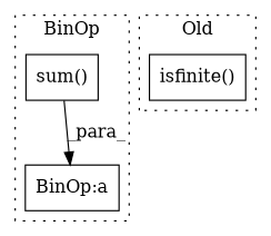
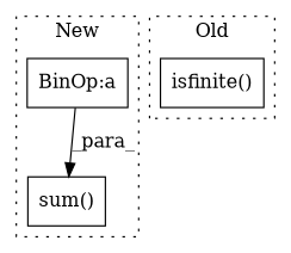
  digraph {
    node [a=75 shape=box]
    n1 [l=61 label="sum()" s=6776]
    n2 [a=82 l=3 label="BinOp:a" s=6859]
    n3 [l="15,1" label="isfinite()" s="8144,8166"]
    subgraph cluster_1 {
-     label=BinOp
+     label=New
      style=dotted
      n1
      n2
    }
    subgraph cluster_2 {
      label=Old
      style=dotted
      n3
    }
-   n1 -> n2 [label=_para_]
+   n2 -> n1 [label=_para_]
  }
